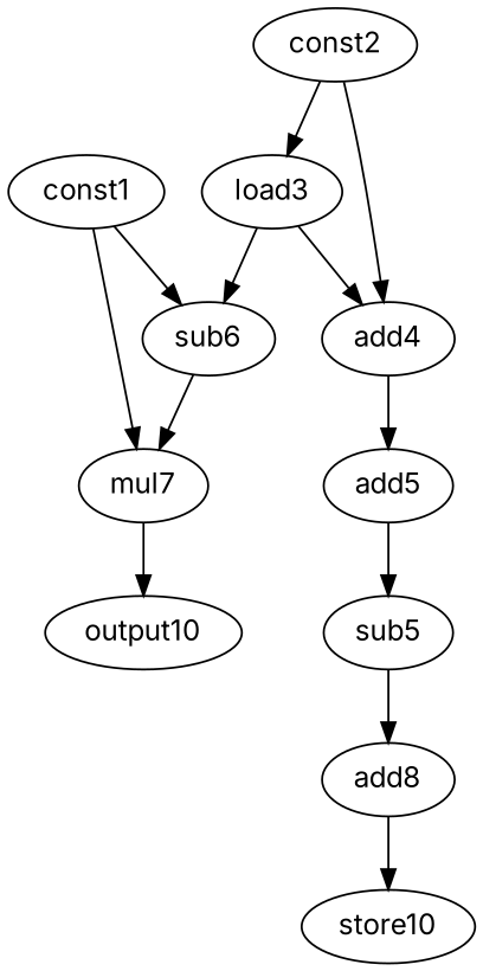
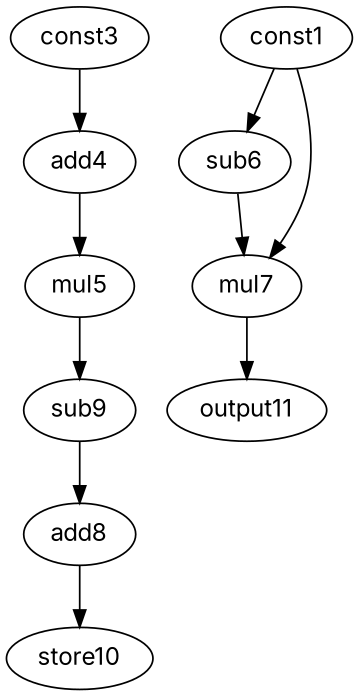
  digraph {
    fontname=Inter
    node [fontname=Inter opcode=mul]
    edge [fontname=Inter operand=1]
-   mul5 [label=add5]
-   sub9 [opcode=sub label=sub5]
+   mul5
+   sub9 [opcode=sub]
    add8 [opcode=add]
    store10 [opcode=store]
    sub6 [opcode=sub]
    const1 [opcode=const]
    mul7
-   output11 [opcode=output label=output10]
-   load3 [opcode=load]
-   const2 [opcode=const]
+   output11 [opcode=output]
+   const2 [opcode=const label=const3]
    add4 [opcode=add]
    mul5 -> sub9
    sub9 -> add8 [operand=0]
    add8 -> store10
    sub6 -> mul7
    const1 -> sub6 [operand=0]
    const1 -> mul7 [operand=0]
    mul7 -> output11 [operand=0]
-   load3 -> sub6
-   load3 -> add4
-   const2 -> load3 [operand=0]
    const2 -> add4 [operand=0]
    add4 -> mul5
  }
